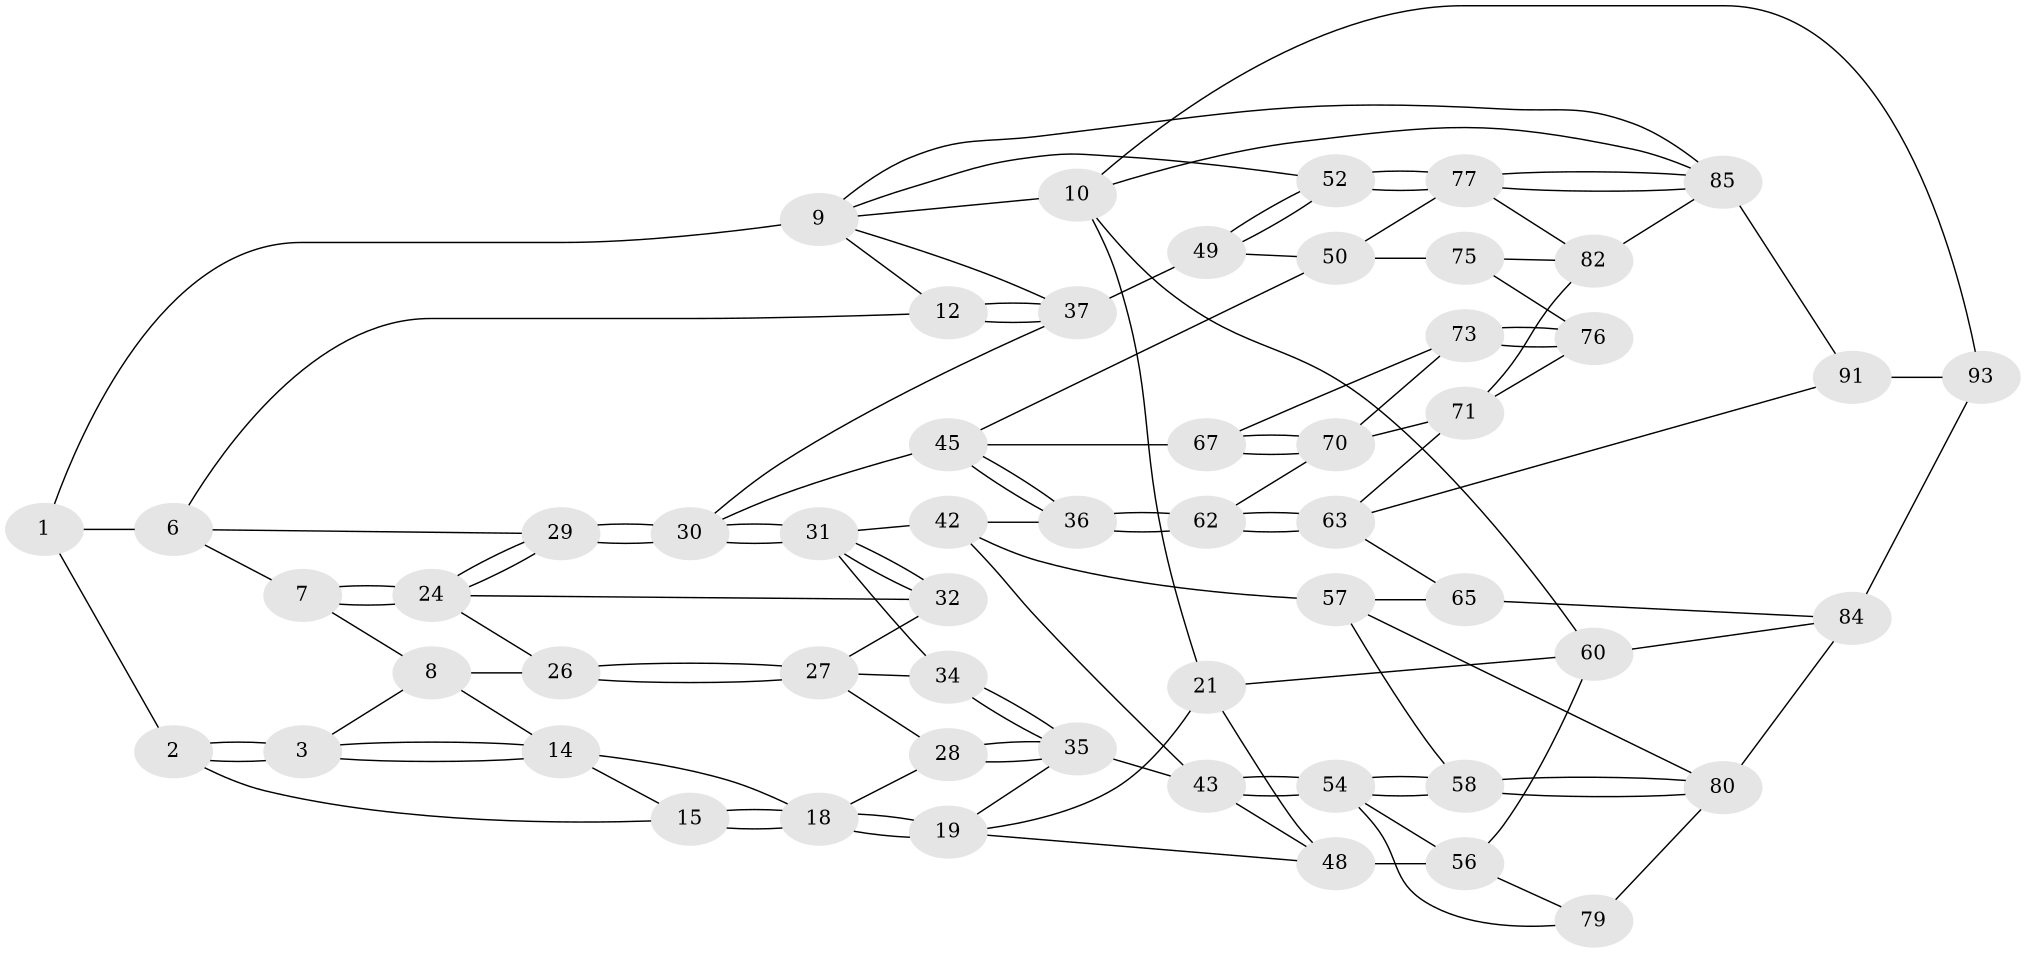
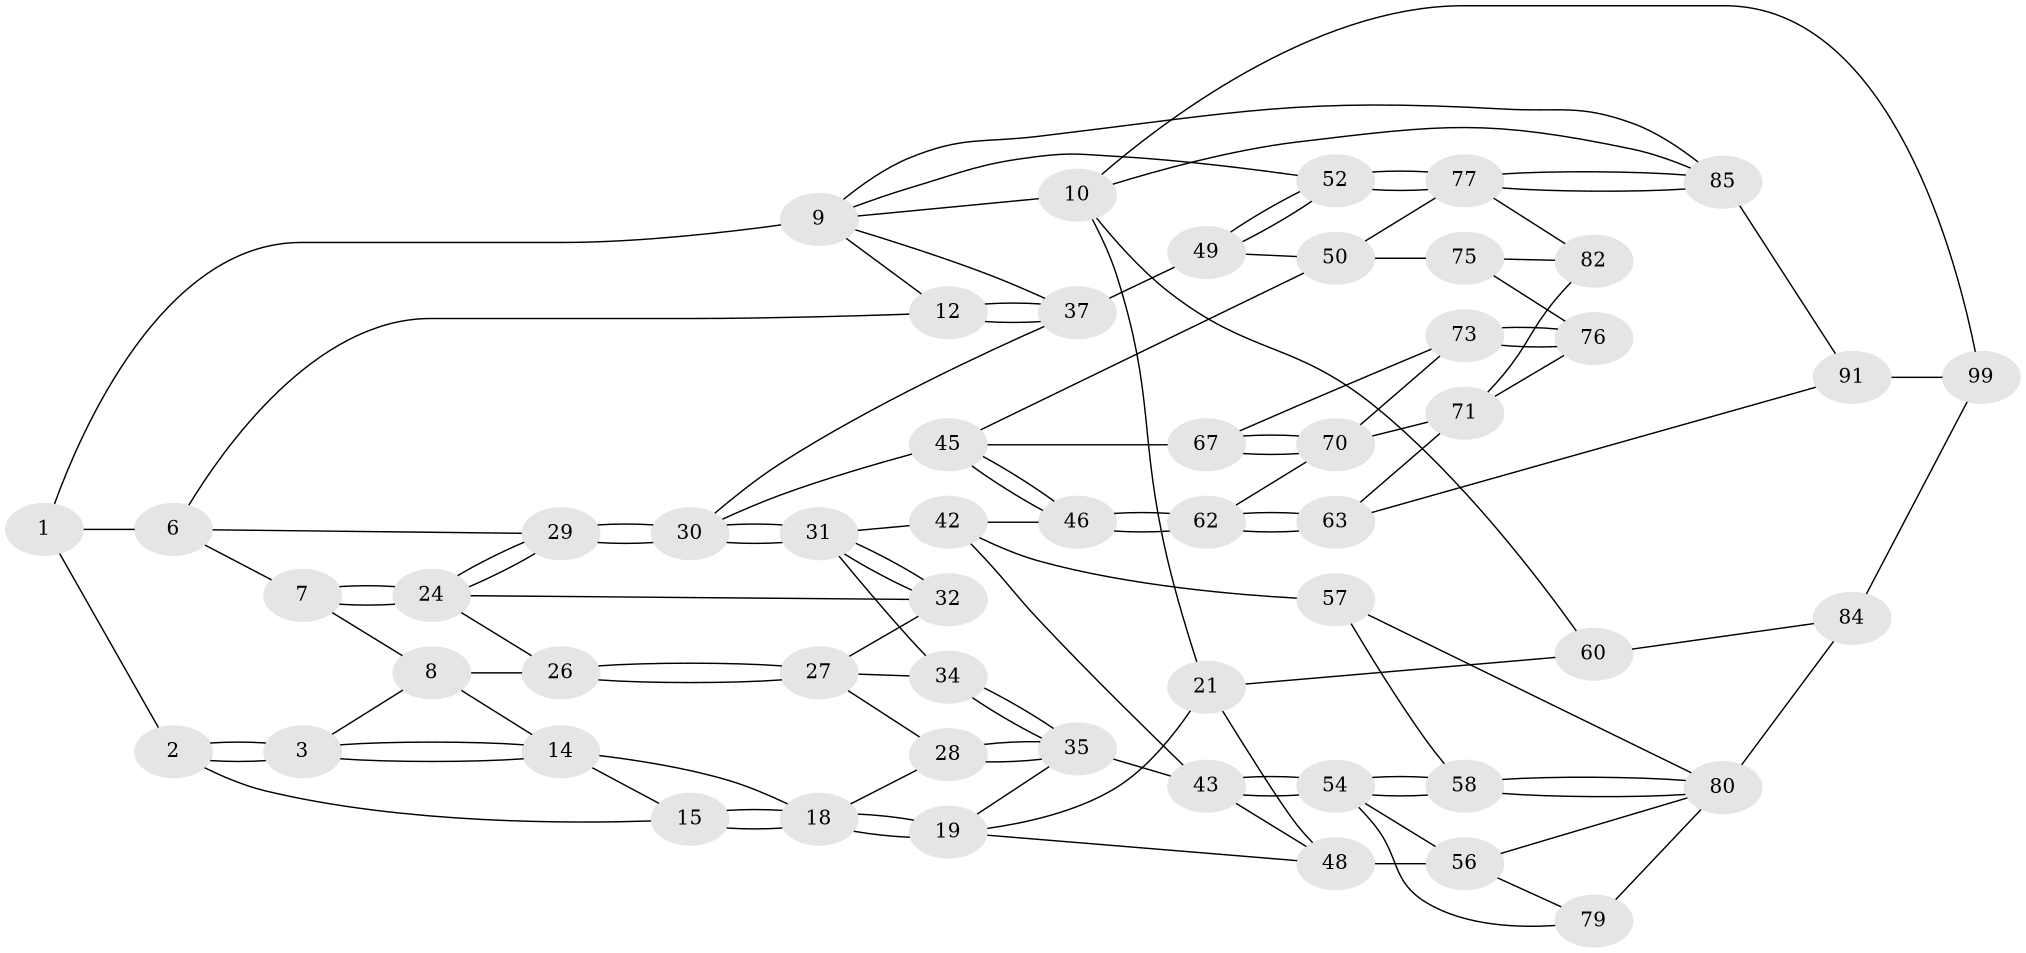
  graph {
    rankdir=LR
    node [color=gray90 style=filled]
    1 [super="+5"]
    2 [super="+11"]
    6 [super="+13"]
    9 [super="+38"]
    3 [super="+4"]
    15
    7
    12
    29
    10 [super="+88"]
    37 [super="+40"]
    52
    85 [super="+90"]
    8 [super="+16"]
    14 [super="+17"]
    21 [super="+22"]
    60 [super="+61"]
-   93
+   93 [label=99]
    18 [super="+23"]
    26
    24 [super="+25"]
    30 [super="+41"]
    32
    27 [super="+33"]
    49
    77 [super="+78"]
    91
    48 [super="+53"]
    84 [super="+92"]
    19 [super="+20"]
    28
    35 [super="+36"]
    43 [super="+44"]
    56 [super="+59"]
    34
    31 [super="+39"]
    45 [super="+51"]
    42 [super="+47"]
-   46 [label=36]
+   46
    50 [super="+74"]
    67 [super="+68"]
    57 [super="+66"]
    54 [super="+55"]
    62 [super="+69"]
    58
-   65
    80 [super="+81"]
    79
    75 [super="+83"]
    70 [super="+71"]
    73
    63 [super="+64"]
    76 [super="+86"]
    82 [super="+89"]
    n55 [label=71 super="+87"]
    1 -- 2
    1 -- 6
    1 -- 9
    2 -- 3
    2 -- 3
    2 -- 15
    6 -- 7
    6 -- 12
    6 -- 29
    9 -- 12
    9 -- 10
    9 -- 37
    9 -- 52
    9 -- 85
    3 -- 8
    3 -- 14
    3 -- 14
    15 -- 18
    15 -- 18
    7 -- 8
    7 -- 24
    7 -- 24
    12 -- 37
    12 -- 37
    29 -- 30
    29 -- 30
    10 -- 85
    10 -- 21
    10 -- 60
    10 -- 93
    37 -- 49
    52 -- 77
    52 -- 77
    85 -- 91
    8 -- 14
    8 -- 26
    14 -- 15
    14 -- 18
    21 -- 60
    21 -- 48
    60 -- 84
    18 -- 19
    18 -- 19
    18 -- 28
    26 -- 27
    26 -- 27
    24 -- 29
    24 -- 29
    24 -- 26
    24 -- 32
    30 -- 37
    30 -- 31
    30 -- 31
    30 -- 45
    27 -- 32
    27 -- 28
    27 -- 34
    49 -- 52
    49 -- 52
    49 -- 50
    77 -- 85
    77 -- 85
    77 -- 82
    91 -- 93
    48 -- 56
    84 -- 93
    19 -- 21
    19 -- 48
    19 -- 35
    28 -- 35
    28 -- 35
    35 -- 43
    43 -- 48
    43 -- 54
    43 -- 54
-   56 -- 60
+   56 -- 80
    56 -- 79
    34 -- 35
    34 -- 35
    31 -- 32
    31 -- 32
    31 -- 34
    31 -- 42
    45 -- 46
    45 -- 46
    45 -- 50
    45 -- 67
    42 -- 43
    42 -- 46
    42 -- 57
    46 -- 62
    46 -- 62
    50 -- 77
    50 -- 75
    67 -- 70
    67 -- 70
    67 -- 73
    57 -- 58
-   57 -- 65
    57 -- 80
    54 -- 56
    54 -- 58
    54 -- 58
    54 -- 79
    62 -- 70
    62 -- 63
    62 -- 63
    58 -- 80
    58 -- 80
-   65 -- 84
    80 -- 84
    79 -- 80
    75 -- 76 [weight=2]
    75 -- 82
    70 -- 73
    70 -- n55
    73 -- 76
    73 -- 76
    63 -- 91
-   63 -- 65
    63 -- n55
-   82 -- 85
    n55 -- 76
    n55 -- 82
  }
